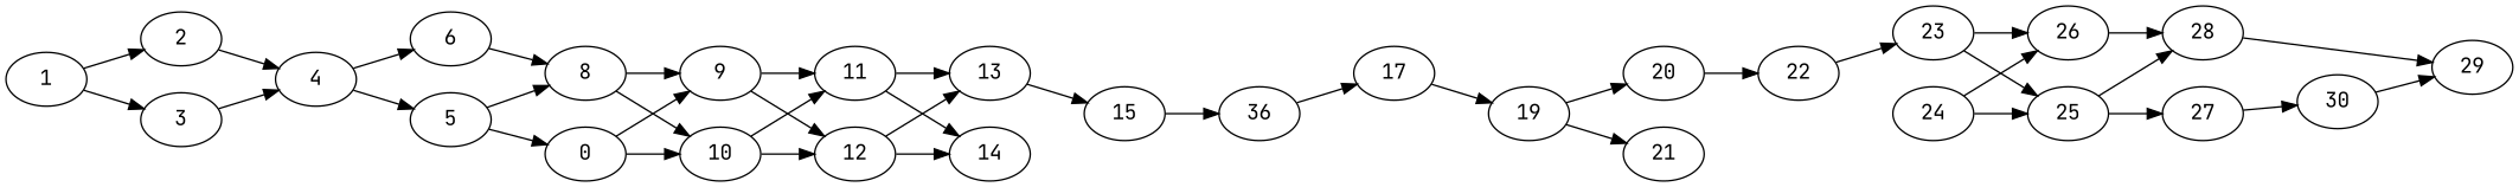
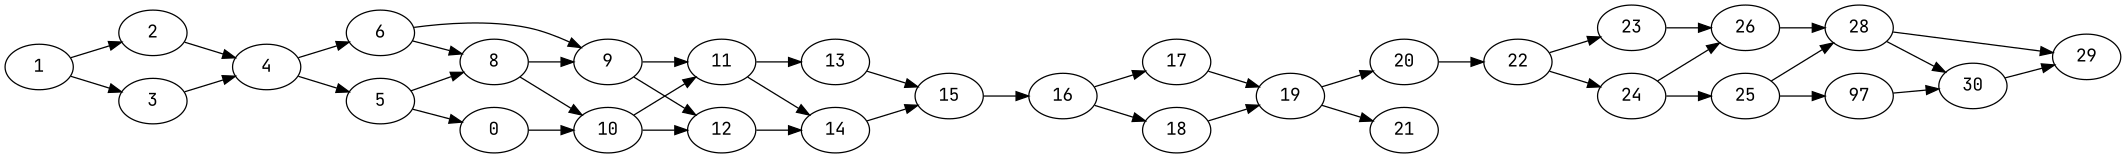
  digraph {
    fontname="JetBrains Mono"
    rankdir=LR
    node [alpha=0.12 fontname="JetBrains Mono"]
    edge [fontname="JetBrains Mono"]
    1 [alpha=0.07 expect_size=16731136]
    2 [alpha=0.09 expect_size=34341888]
    3 [alpha=0.14 expect_size=12449792]
    4 [alpha=0.03 expect_size=5289984]
    5 [alpha=0.14 expect_size=24869888]
    6 [expect_size=43994112]
    n7 [alpha=0.11 expect_size=32888832 label=0]
    8 [alpha=0.09 expect_size=46154752]
    9 [alpha=0.15 expect_size=17918976]
    10 [alpha=0.11 expect_size=46621696]
    11 [expect_size=23980032]
    12 [alpha=0.16 expect_size=39736320]
    13 [alpha=0.04 expect_size=13248512]
    14 [alpha=0.05 expect_size=47456256]
    15 [alpha=0.16 expect_size=6842368]
-   16 [alpha=0.04 expect_size=40195072 label=36]
+   16 [alpha=0.04 expect_size=40195072]
    17 [expect_size=20591616]
+   18 [alpha=0.02 expect_size=46440448]
    19 [alpha=0.02 expect_size=20729856]
    20 [expect_size=9157632]
    21 [alpha=0.07 expect_size=35729408]
    22 [alpha=0.15 expect_size=17223680]
    23 [alpha=0.05 expect_size=8465408]
    24 [alpha=0.16 expect_size=17716224]
    25 [alpha=0.15 expect_size=29701120]
    26 [alpha=0.10 expect_size=19510272]
-   27 [alpha=0.18 expect_size=29284352]
+   27 [alpha=0.18 expect_size=29284352 label=97]
    28 [alpha=0.02 expect_size=11168768]
    30 [alpha=0.19 expect_size=18910208]
    29 [expect_size=14912512]
    1 -> 2
    1 -> 3
    2 -> 4
    3 -> 4
    4 -> 5
    4 -> 6
    5 -> n7
    5 -> 8
    6 -> 8
-   n7 -> 9
+   6 -> 9
    n7 -> 10
    8 -> 9
    8 -> 10
    9 -> 11
    9 -> 12
    10 -> 11
    10 -> 12
    11 -> 13
    11 -> 14
-   12 -> 13
    12 -> 14
    13 -> 15
+   14 -> 15
    15 -> 16
    16 -> 17
+   16 -> 18
    17 -> 19
+   18 -> 19
    19 -> 20
    19 -> 21
    20 -> 22
    22 -> 23
-   23 -> 25
+   22 -> 24
    23 -> 26
    24 -> 25
    24 -> 26
    25 -> 27
    25 -> 28
    26 -> 28
    27 -> 30
+   28 -> 30
    28 -> 29
    30 -> 29
  }
